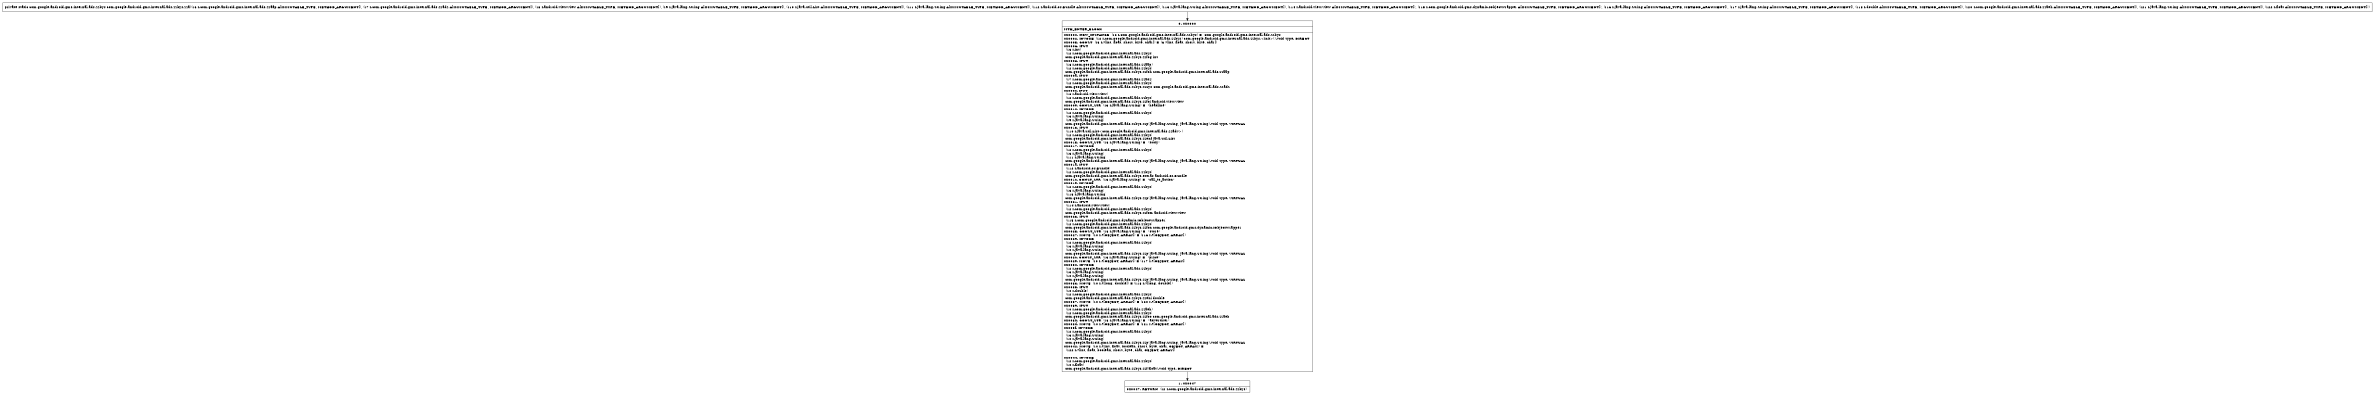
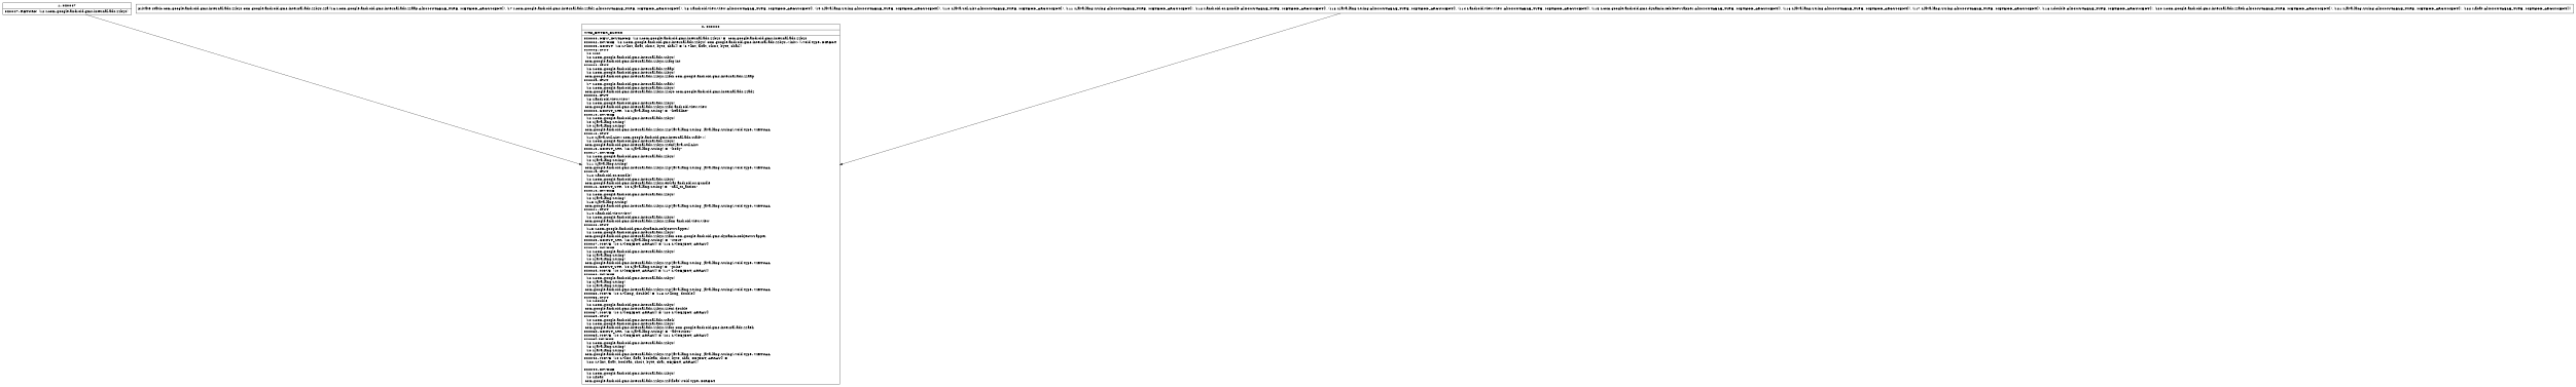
  digraph {
    node [shape=record]
    n1 [label="{0\:\ 0x0000|MTH_ENTER_BLOCK\l|0x0000: NEW_INSTANCE  (r2 I:com.google.android.gms.internal.ads.zzbys) =  com.google.android.gms.internal.ads.zzbys \l0x0002: INVOKE  (r2 I:com.google.android.gms.internal.ads.zzbys) com.google.android.gms.internal.ads.zzbys.\<init\>():void type: DIRECT \l0x0005: CONST  (r3 I:?[int, float, short, byte, char]) = (6 ?[int, float, short, byte, char]) \l0x0006: IPUT  \l  (r3 I:int)\l  (r2 I:com.google.android.gms.internal.ads.zzbys)\l com.google.android.gms.internal.ads.zzbys.zzfog int \l0x0008: IPUT  \l  (r6 I:com.google.android.gms.internal.ads.zzaap)\l  (r2 I:com.google.android.gms.internal.ads.zzbys)\l com.google.android.gms.internal.ads.zzbys.zzfoh com.google.android.gms.internal.ads.zzaap \l0x000a: IPUT  \l  (r7 I:com.google.android.gms.internal.ads.zzadz)\l  (r2 I:com.google.android.gms.internal.ads.zzbys)\l com.google.android.gms.internal.ads.zzbys.zzcyo com.google.android.gms.internal.ads.zzadz \l0x000c: IPUT  \l  (r8 I:android.view.View)\l  (r2 I:com.google.android.gms.internal.ads.zzbys)\l com.google.android.gms.internal.ads.zzbys.zzfoi android.view.View \l0x000e: CONST_STR  (r3 I:java.lang.String) =  \"headline\" \l0x0010: INVOKE  \l  (r2 I:com.google.android.gms.internal.ads.zzbys)\l  (r3 I:java.lang.String)\l  (r9 I:java.lang.String)\l com.google.android.gms.internal.ads.zzbys.zzp(java.lang.String, java.lang.String):void type: VIRTUAL \l0x0013: IPUT  \l  (r10 I:java.util.List\<com.google.android.gms.internal.ads.zzadv\>)\l  (r2 I:com.google.android.gms.internal.ads.zzbys)\l com.google.android.gms.internal.ads.zzbys.zzenf java.util.List \l0x0015: CONST_STR  (r3 I:java.lang.String) =  \"body\" \l0x0017: INVOKE  \l  (r2 I:com.google.android.gms.internal.ads.zzbys)\l  (r3 I:java.lang.String)\l  (r11 I:java.lang.String)\l com.google.android.gms.internal.ads.zzbys.zzp(java.lang.String, java.lang.String):void type: VIRTUAL \l0x001a: IPUT  \l  (r12 I:android.os.Bundle)\l  (r2 I:com.google.android.gms.internal.ads.zzbys)\l com.google.android.gms.internal.ads.zzbys.extras android.os.Bundle \l0x001c: CONST_STR  (r3 I:java.lang.String) =  \"call_to_action\" \l0x001e: INVOKE  \l  (r2 I:com.google.android.gms.internal.ads.zzbys)\l  (r3 I:java.lang.String)\l  (r13 I:java.lang.String)\l com.google.android.gms.internal.ads.zzbys.zzp(java.lang.String, java.lang.String):void type: VIRTUAL \l0x0021: IPUT  \l  (r14 I:android.view.View)\l  (r2 I:com.google.android.gms.internal.ads.zzbys)\l com.google.android.gms.internal.ads.zzbys.zzfom android.view.View \l0x0023: IPUT  \l  (r15 I:com.google.android.gms.dynamic.IObjectWrapper)\l  (r2 I:com.google.android.gms.internal.ads.zzbys)\l com.google.android.gms.internal.ads.zzbys.zzfon com.google.android.gms.dynamic.IObjectWrapper \l0x0025: CONST_STR  (r3 I:java.lang.String) =  \"store\" \l0x0027: MOVE  (r0 I:?[OBJECT, ARRAY]) = (r16 I:?[OBJECT, ARRAY]) \l0x0029: INVOKE  \l  (r2 I:com.google.android.gms.internal.ads.zzbys)\l  (r3 I:java.lang.String)\l  (r0 I:java.lang.String)\l com.google.android.gms.internal.ads.zzbys.zzp(java.lang.String, java.lang.String):void type: VIRTUAL \l0x002c: CONST_STR  (r3 I:java.lang.String) =  \"price\" \l0x002e: MOVE  (r0 I:?[OBJECT, ARRAY]) = (r17 I:?[OBJECT, ARRAY]) \l0x0030: INVOKE  \l  (r2 I:com.google.android.gms.internal.ads.zzbys)\l  (r3 I:java.lang.String)\l  (r0 I:java.lang.String)\l com.google.android.gms.internal.ads.zzbys.zzp(java.lang.String, java.lang.String):void type: VIRTUAL \l0x0033: MOVE  (r0 I:?[long, double]) = (r18 I:?[long, double]) \l0x0035: IPUT  \l  (r0 I:double)\l  (r2 I:com.google.android.gms.internal.ads.zzbys)\l com.google.android.gms.internal.ads.zzbys.zzeni double \l0x0037: MOVE  (r0 I:?[OBJECT, ARRAY]) = (r20 I:?[OBJECT, ARRAY]) \l0x0039: IPUT  \l  (r0 I:com.google.android.gms.internal.ads.zzaeh)\l  (r2 I:com.google.android.gms.internal.ads.zzbys)\l com.google.android.gms.internal.ads.zzbys.zzfoo com.google.android.gms.internal.ads.zzaeh \l0x003b: CONST_STR  (r3 I:java.lang.String) =  \"advertiser\" \l0x003d: MOVE  (r0 I:?[OBJECT, ARRAY]) = (r21 I:?[OBJECT, ARRAY]) \l0x003f: INVOKE  \l  (r2 I:com.google.android.gms.internal.ads.zzbys)\l  (r3 I:java.lang.String)\l  (r0 I:java.lang.String)\l com.google.android.gms.internal.ads.zzbys.zzp(java.lang.String, java.lang.String):void type: VIRTUAL \l0x0042: MOVE  (r0 I:?[int, float, boolean, short, byte, char, OBJECT, ARRAY]) = \l  (r22 I:?[int, float, boolean, short, byte, char, OBJECT, ARRAY])\l \l0x0044: INVOKE  \l  (r2 I:com.google.android.gms.internal.ads.zzbys)\l  (r0 I:float)\l com.google.android.gms.internal.ads.zzbys.zzf(float):void type: DIRECT \l}"]
    n2 [label="{1\:\ 0x0047|0x0047: RETURN  (r2 I:com.google.android.gms.internal.ads.zzbys) \l}"]
    n3 [label="{private static com.google.android.gms.internal.ads.zzbys com.google.android.gms.internal.ads.zzbys.zza((r6 I:com.google.android.gms.internal.ads.zzaap A[IMMUTABLE_TYPE, METHOD_ARGUMENT]), (r7 I:com.google.android.gms.internal.ads.zzadz A[IMMUTABLE_TYPE, METHOD_ARGUMENT]), (r8 I:android.view.View A[IMMUTABLE_TYPE, METHOD_ARGUMENT]), (r9 I:java.lang.String A[IMMUTABLE_TYPE, METHOD_ARGUMENT]), (r10 I:java.util.List A[IMMUTABLE_TYPE, METHOD_ARGUMENT]), (r11 I:java.lang.String A[IMMUTABLE_TYPE, METHOD_ARGUMENT]), (r12 I:android.os.Bundle A[IMMUTABLE_TYPE, METHOD_ARGUMENT]), (r13 I:java.lang.String A[IMMUTABLE_TYPE, METHOD_ARGUMENT]), (r14 I:android.view.View A[IMMUTABLE_TYPE, METHOD_ARGUMENT]), (r15 I:com.google.android.gms.dynamic.IObjectWrapper A[IMMUTABLE_TYPE, METHOD_ARGUMENT]), (r16 I:java.lang.String A[IMMUTABLE_TYPE, METHOD_ARGUMENT]), (r17 I:java.lang.String A[IMMUTABLE_TYPE, METHOD_ARGUMENT]), (r18 I:double A[IMMUTABLE_TYPE, METHOD_ARGUMENT]), (r20 I:com.google.android.gms.internal.ads.zzaeh A[IMMUTABLE_TYPE, METHOD_ARGUMENT]), (r21 I:java.lang.String A[IMMUTABLE_TYPE, METHOD_ARGUMENT]), (r22 I:float A[IMMUTABLE_TYPE, METHOD_ARGUMENT])) }"]
-   n1 -> n2
+   n2 -> n1
    n3 -> n1
  }
